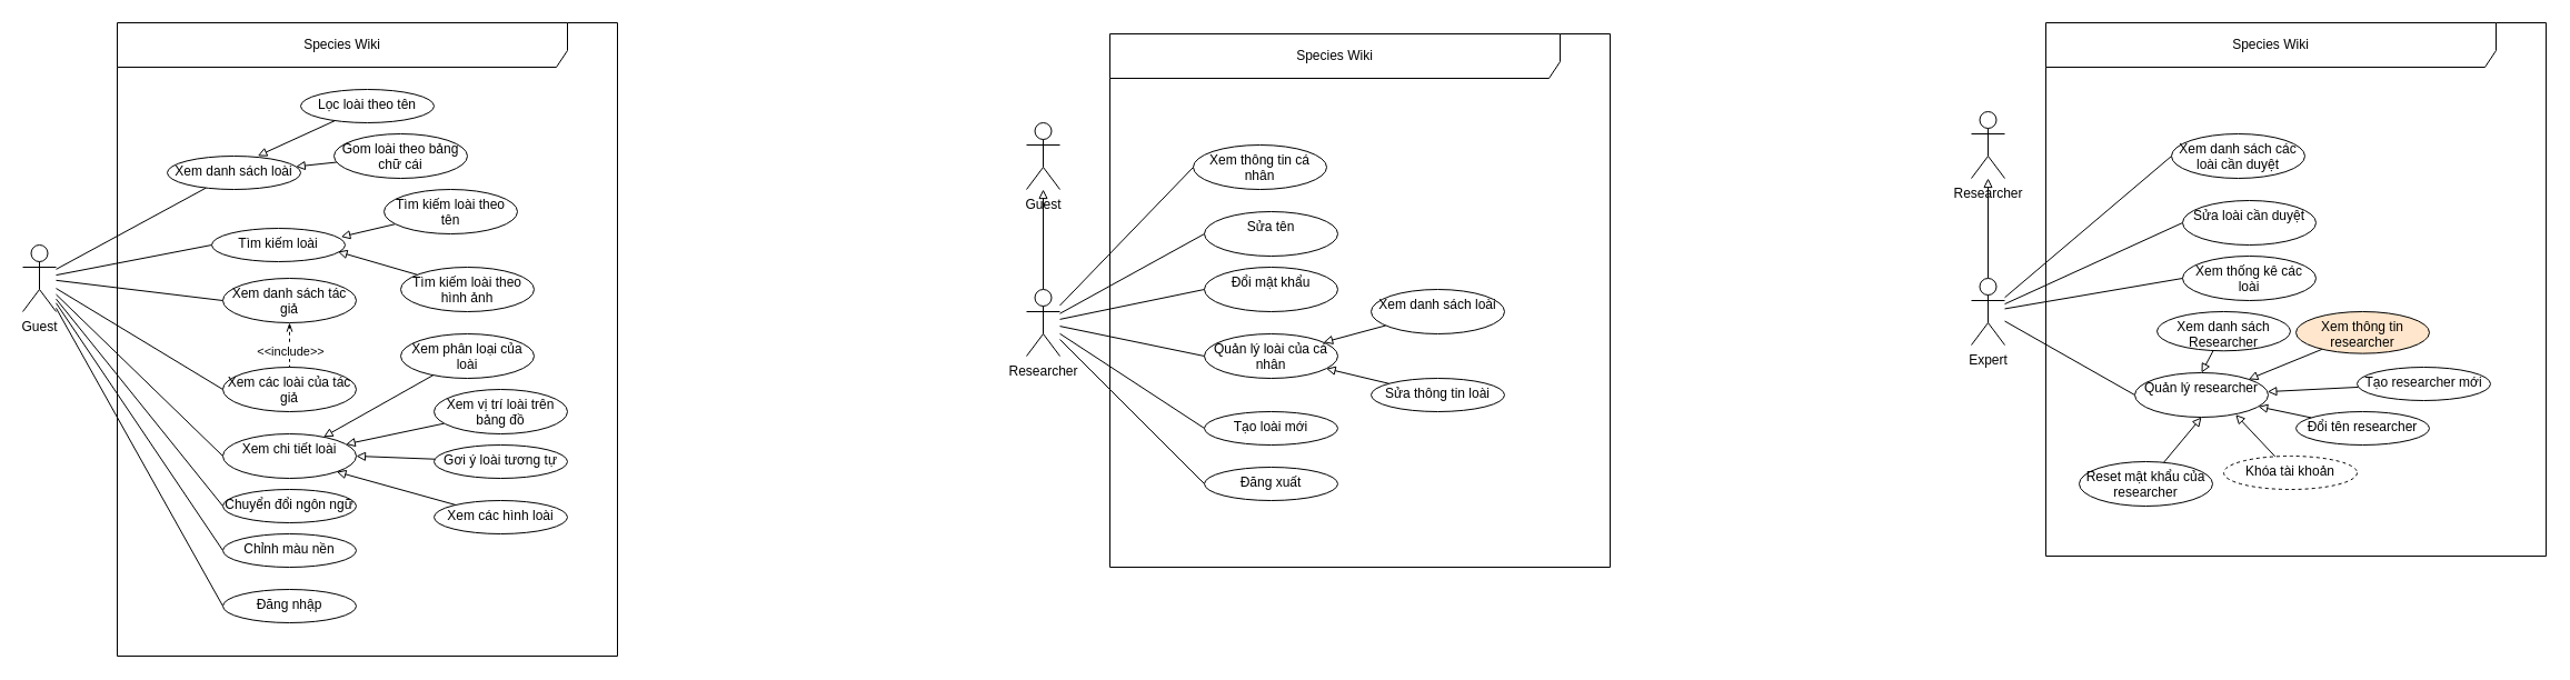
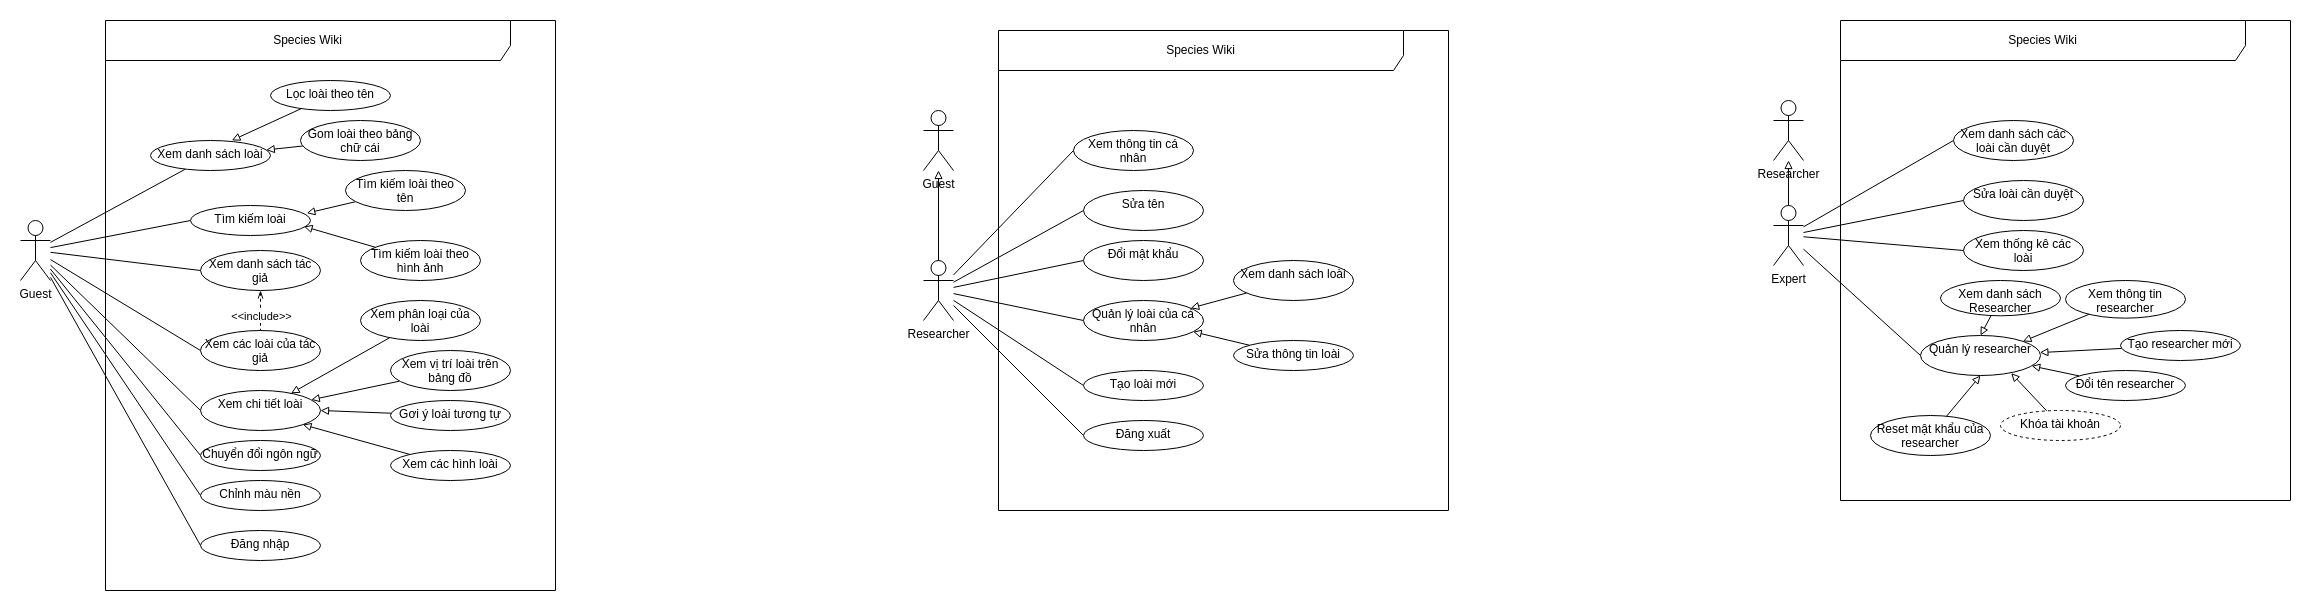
  <mxCell id="0" />
  <mxCell id="1" parent="0" />
  <mxCell id="2" value="" style="edgeStyle=none;html=1;endArrow=none;endFill=0;" parent="1" source="10" target="11" edge="1"><mxGeometry relative="1" as="geometry" /></mxCell>
  <mxCell id="3" style="edgeStyle=none;html=1;entryX=0;entryY=0.5;entryDx=0;entryDy=0;endArrow=none;endFill=0;" parent="1" source="10" target="12" edge="1"><mxGeometry relative="1" as="geometry" /></mxCell>
  <mxCell id="4" style="edgeStyle=none;html=1;entryX=0;entryY=0.5;entryDx=0;entryDy=0;endArrow=none;endFill=0;" parent="1" source="10" target="24" edge="1"><mxGeometry relative="1" as="geometry" /></mxCell>
  <mxCell id="5" style="edgeStyle=none;html=1;entryX=0;entryY=0.5;entryDx=0;entryDy=0;endArrow=none;endFill=0;" parent="1" source="10" target="25" edge="1"><mxGeometry relative="1" as="geometry" /></mxCell>
  <mxCell id="6" style="edgeStyle=none;html=1;entryX=0;entryY=0.5;entryDx=0;entryDy=0;endArrow=none;endFill=0;" parent="1" source="10" target="32" edge="1"><mxGeometry relative="1" as="geometry" /></mxCell>
  <mxCell id="7" style="edgeStyle=none;html=1;entryX=0;entryY=0.5;entryDx=0;entryDy=0;endArrow=none;endFill=0;" parent="1" source="10" target="33" edge="1"><mxGeometry relative="1" as="geometry" /></mxCell>
  <mxCell id="8" style="edgeStyle=none;html=1;entryX=0;entryY=0.5;entryDx=0;entryDy=0;endArrow=none;endFill=0;" parent="1" source="10" target="34" edge="1"><mxGeometry relative="1" as="geometry" /></mxCell>
  <mxCell id="9" style="edgeStyle=none;html=1;entryX=0;entryY=0.5;entryDx=0;entryDy=0;endArrow=none;endFill=0;" parent="1" source="10" target="23" edge="1"><mxGeometry relative="1" as="geometry" /></mxCell>
  <mxCell id="10" value="Guest" style="shape=umlActor;verticalLabelPosition=bottom;verticalAlign=top;html=1;" parent="1" vertex="1"><mxGeometry x="20" y="220" width="30" height="60" as="geometry" /></mxCell>
  <mxCell id="11" value="Xem danh sách loài" style="ellipse;whiteSpace=wrap;html=1;verticalAlign=top;" parent="1" vertex="1"><mxGeometry x="150" y="140" width="120" height="30" as="geometry" /></mxCell>
  <mxCell id="12" value="Tìm kiếm loài" style="ellipse;whiteSpace=wrap;html=1;verticalAlign=top;" parent="1" vertex="1"><mxGeometry x="190" y="205" width="120" height="30" as="geometry" /></mxCell>
  <mxCell id="13" style="edgeStyle=none;html=1;entryX=0.969;entryY=0.256;entryDx=0;entryDy=0;startArrow=none;startFill=0;endArrow=block;endFill=0;entryPerimeter=0;" parent="1" source="14" target="12" edge="1"><mxGeometry relative="1" as="geometry" /></mxCell>
  <mxCell id="14" value="Tìm kiếm loài theo tên" style="ellipse;whiteSpace=wrap;html=1;verticalAlign=top;" parent="1" vertex="1"><mxGeometry x="345" y="170" width="120" height="40" as="geometry" /></mxCell>
  <mxCell id="15" style="edgeStyle=none;html=1;entryX=0.946;entryY=0.7;entryDx=0;entryDy=0;entryPerimeter=0;startArrow=none;startFill=0;endArrow=block;endFill=0;" parent="1" source="16" target="12" edge="1"><mxGeometry relative="1" as="geometry" /></mxCell>
  <mxCell id="16" value="Tìm kiếm loài theo hình ảnh" style="ellipse;whiteSpace=wrap;html=1;verticalAlign=top;" parent="1" vertex="1"><mxGeometry x="360" y="240" width="120" height="40" as="geometry" /></mxCell>
  <mxCell id="17" style="edgeStyle=none;html=1;entryX=0.678;entryY=-0.004;entryDx=0;entryDy=0;entryPerimeter=0;endArrow=block;endFill=0;startArrow=none;startFill=0;" parent="1" source="18" target="11" edge="1"><mxGeometry relative="1" as="geometry" /></mxCell>
  <mxCell id="18" value="Lọc loài theo tên" style="ellipse;whiteSpace=wrap;html=1;verticalAlign=top;" parent="1" vertex="1"><mxGeometry x="270" y="80" width="120" height="30" as="geometry" /></mxCell>
  <mxCell id="19" style="edgeStyle=none;html=1;startArrow=none;startFill=0;endArrow=block;endFill=0;" parent="1" source="20" target="11" edge="1"><mxGeometry relative="1" as="geometry" /></mxCell>
  <mxCell id="20" value="Gom loài theo bảng chữ cái" style="ellipse;whiteSpace=wrap;html=1;verticalAlign=top;" parent="1" vertex="1"><mxGeometry x="300" y="120" width="120" height="40" as="geometry" /></mxCell>
  <mxCell id="21" style="edgeStyle=none;html=1;startArrow=openThin;startFill=0;endArrow=none;endFill=0;dashed=1;" parent="1" source="23" target="24" edge="1"><mxGeometry relative="1" as="geometry" /></mxCell>
  <mxCell id="22" value="&amp;lt;&amp;lt;include&amp;gt;&amp;gt;" style="edgeLabel;html=1;align=center;verticalAlign=middle;resizable=0;points=[];" parent="21" vertex="1" connectable="0"><mxGeometry x="0.25" y="1" relative="1" as="geometry"><mxPoint x="-1" as="offset" /></mxGeometry></mxCell>
  <mxCell id="23" value="Xem danh sách tác giả" style="ellipse;whiteSpace=wrap;html=1;verticalAlign=top;" parent="1" vertex="1"><mxGeometry x="200" y="250" width="120" height="40" as="geometry" /></mxCell>
  <mxCell id="24" value="Xem các loài của tác giả" style="ellipse;whiteSpace=wrap;html=1;verticalAlign=top;" parent="1" vertex="1"><mxGeometry x="200" y="330" width="120" height="40" as="geometry" /></mxCell>
  <mxCell id="25" value="Xem chi tiết loài" style="ellipse;whiteSpace=wrap;html=1;verticalAlign=top;" parent="1" vertex="1"><mxGeometry x="200" y="390" width="120" height="40" as="geometry" /></mxCell>
  <mxCell id="26" style="edgeStyle=none;html=1;startArrow=none;startFill=0;endArrow=block;endFill=0;" parent="1" source="27" target="25" edge="1"><mxGeometry relative="1" as="geometry" /></mxCell>
  <mxCell id="27" value="Xem vị trí loài trên bảng đồ" style="ellipse;whiteSpace=wrap;html=1;verticalAlign=top;" parent="1" vertex="1"><mxGeometry x="390" y="350" width="120" height="40" as="geometry" /></mxCell>
  <mxCell id="28" style="edgeStyle=none;html=1;entryX=1;entryY=0.5;entryDx=0;entryDy=0;startArrow=none;startFill=0;endArrow=block;endFill=0;" parent="1" source="29" target="25" edge="1"><mxGeometry relative="1" as="geometry" /></mxCell>
  <mxCell id="29" value="Gơi ý loài tương tự" style="ellipse;whiteSpace=wrap;html=1;verticalAlign=top;" parent="1" vertex="1"><mxGeometry x="390" y="400" width="120" height="30" as="geometry" /></mxCell>
  <mxCell id="30" style="edgeStyle=none;html=1;entryX=1;entryY=1;entryDx=0;entryDy=0;startArrow=none;startFill=0;endArrow=block;endFill=0;" parent="1" source="31" target="25" edge="1"><mxGeometry relative="1" as="geometry" /></mxCell>
  <mxCell id="31" value="Xem các hình loài" style="ellipse;whiteSpace=wrap;html=1;verticalAlign=top;" parent="1" vertex="1"><mxGeometry x="390" y="450" width="120" height="30" as="geometry" /></mxCell>
  <mxCell id="32" value="Chuyển đổi ngôn ngữ" style="ellipse;whiteSpace=wrap;html=1;verticalAlign=top;" parent="1" vertex="1"><mxGeometry x="200" y="440" width="120" height="30" as="geometry" /></mxCell>
  <mxCell id="33" value="Chỉnh màu nền" style="ellipse;whiteSpace=wrap;html=1;verticalAlign=top;" parent="1" vertex="1"><mxGeometry x="200" y="480" width="120" height="30" as="geometry" /></mxCell>
  <mxCell id="34" value="Đăng nhập" style="ellipse;whiteSpace=wrap;html=1;verticalAlign=top;" parent="1" vertex="1"><mxGeometry x="200" y="530" width="120" height="30" as="geometry" /></mxCell>
  <mxCell id="35" style="edgeStyle=none;html=1;startArrow=none;startFill=0;endArrow=block;endFill=0;" parent="1" source="36" target="25" edge="1"><mxGeometry relative="1" as="geometry" /></mxCell>
  <mxCell id="36" value="Xem phân loại của loài" style="ellipse;whiteSpace=wrap;html=1;verticalAlign=top;" parent="1" vertex="1"><mxGeometry x="360" y="300" width="120" height="40" as="geometry" /></mxCell>
  <mxCell id="37" value="Species Wiki" style="shape=umlFrame;whiteSpace=wrap;html=1;width=405;height=40;" parent="1" vertex="1"><mxGeometry x="105" y="20" width="450" height="570" as="geometry" /></mxCell>
  <mxCell id="38" value="Guest" style="shape=umlActor;verticalLabelPosition=bottom;verticalAlign=top;html=1;" parent="1" vertex="1"><mxGeometry x="923" y="110" width="30" height="60" as="geometry" /></mxCell>
  <mxCell id="39" style="edgeStyle=none;html=1;startArrow=none;startFill=0;endArrow=block;endFill=0;" parent="1" source="46" target="38" edge="1"><mxGeometry relative="1" as="geometry" /></mxCell>
  <mxCell id="40" value="" style="edgeStyle=none;html=1;startArrow=none;startFill=0;endArrow=none;endFill=0;entryX=0;entryY=0.5;entryDx=0;entryDy=0;" parent="1" source="46" target="47" edge="1"><mxGeometry relative="1" as="geometry" /></mxCell>
  <mxCell id="41" style="edgeStyle=none;html=1;entryX=0;entryY=0.5;entryDx=0;entryDy=0;startArrow=none;startFill=0;endArrow=none;endFill=0;" parent="1" source="46" target="48" edge="1"><mxGeometry relative="1" as="geometry" /></mxCell>
  <mxCell id="42" style="edgeStyle=none;html=1;entryX=0;entryY=0.5;entryDx=0;entryDy=0;startArrow=none;startFill=0;endArrow=none;endFill=0;" parent="1" source="46" target="49" edge="1"><mxGeometry relative="1" as="geometry" /></mxCell>
  <mxCell id="43" style="edgeStyle=none;html=1;entryX=0;entryY=0.5;entryDx=0;entryDy=0;startArrow=none;startFill=0;endArrow=none;endFill=0;" parent="1" source="46" target="52" edge="1"><mxGeometry relative="1" as="geometry" /></mxCell>
  <mxCell id="44" style="edgeStyle=none;html=1;entryX=0;entryY=0.5;entryDx=0;entryDy=0;startArrow=none;startFill=0;endArrow=none;endFill=0;" parent="1" source="46" target="55" edge="1"><mxGeometry relative="1" as="geometry" /></mxCell>
  <mxCell id="45" style="edgeStyle=none;html=1;startArrow=none;startFill=0;endArrow=none;endFill=0;entryX=0;entryY=0.5;entryDx=0;entryDy=0;" parent="1" source="46" target="56" edge="1"><mxGeometry relative="1" as="geometry" /></mxCell>
  <mxCell id="46" value="Researcher" style="shape=umlActor;verticalLabelPosition=bottom;verticalAlign=top;html=1;" parent="1" vertex="1"><mxGeometry x="923" y="260" width="30" height="60" as="geometry" /></mxCell>
  <mxCell id="47" value="Xem thông tin cá nhân" style="ellipse;whiteSpace=wrap;html=1;verticalAlign=top;" parent="1" vertex="1"><mxGeometry x="1073" y="130" width="120" height="40" as="geometry" /></mxCell>
  <mxCell id="48" value="Sửa tên" style="ellipse;whiteSpace=wrap;html=1;verticalAlign=top;" parent="1" vertex="1"><mxGeometry x="1083" y="190" width="120" height="40" as="geometry" /></mxCell>
  <mxCell id="49" value="Đổi mật khẩu" style="ellipse;whiteSpace=wrap;html=1;verticalAlign=top;" parent="1" vertex="1"><mxGeometry x="1083" y="240" width="120" height="40" as="geometry" /></mxCell>
  <mxCell id="50" value="" style="edgeStyle=none;html=1;startArrow=block;startFill=0;endArrow=none;endFill=0;" parent="1" source="52" target="53" edge="1"><mxGeometry relative="1" as="geometry" /></mxCell>
  <mxCell id="51" value="" style="edgeStyle=none;html=1;startArrow=block;startFill=0;endArrow=none;endFill=0;" parent="1" source="52" target="54" edge="1"><mxGeometry relative="1" as="geometry" /></mxCell>
  <mxCell id="52" value="Quản lý loài của cá nhân" style="ellipse;whiteSpace=wrap;html=1;verticalAlign=top;" parent="1" vertex="1"><mxGeometry x="1083" y="300" width="120" height="40" as="geometry" /></mxCell>
  <mxCell id="53" value="Xem danh sách loài" style="ellipse;whiteSpace=wrap;html=1;verticalAlign=top;" parent="1" vertex="1"><mxGeometry x="1233" y="260" width="120" height="40" as="geometry" /></mxCell>
  <mxCell id="54" value="Sửa thông tin loài" style="ellipse;whiteSpace=wrap;html=1;verticalAlign=top;" parent="1" vertex="1"><mxGeometry x="1233" y="340" width="120" height="30" as="geometry" /></mxCell>
  <mxCell id="55" value="Tạo loài mới" style="ellipse;whiteSpace=wrap;html=1;verticalAlign=top;" parent="1" vertex="1"><mxGeometry x="1083" y="370" width="120" height="30" as="geometry" /></mxCell>
  <mxCell id="56" value="Đăng xuất" style="ellipse;whiteSpace=wrap;html=1;verticalAlign=top;" parent="1" vertex="1"><mxGeometry x="1083" y="420" width="120" height="30" as="geometry" /></mxCell>
  <mxCell id="57" value="Species Wiki" style="shape=umlFrame;whiteSpace=wrap;html=1;width=405;height=40;" parent="1" vertex="1"><mxGeometry x="998" y="30" width="450" height="480" as="geometry" /></mxCell>
  <mxCell id="58" value="Researcher" style="shape=umlActor;verticalLabelPosition=bottom;verticalAlign=top;html=1;" parent="1" vertex="1"><mxGeometry x="1773" y="100" width="30" height="60" as="geometry" /></mxCell>
  <mxCell id="59" style="edgeStyle=none;html=1;startArrow=none;startFill=0;endArrow=block;endFill=0;" parent="1" source="64" target="58" edge="1"><mxGeometry relative="1" as="geometry" /></mxCell>
  <mxCell id="60" value="" style="edgeStyle=none;html=1;startArrow=none;startFill=0;endArrow=none;endFill=0;entryX=0;entryY=0.5;entryDx=0;entryDy=0;" parent="1" source="64" target="65" edge="1"><mxGeometry relative="1" as="geometry" /></mxCell>
  <mxCell id="61" style="edgeStyle=none;html=1;entryX=0;entryY=0.5;entryDx=0;entryDy=0;startArrow=none;startFill=0;endArrow=none;endFill=0;" parent="1" source="64" target="66" edge="1"><mxGeometry relative="1" as="geometry" /></mxCell>
  <mxCell id="62" style="edgeStyle=none;html=1;entryX=0;entryY=0.5;entryDx=0;entryDy=0;startArrow=none;startFill=0;endArrow=none;endFill=0;" parent="1" source="64" target="67" edge="1"><mxGeometry relative="1" as="geometry" /></mxCell>
  <mxCell id="63" style="edgeStyle=none;html=1;entryX=0;entryY=0.5;entryDx=0;entryDy=0;startArrow=none;startFill=0;endArrow=none;endFill=0;" parent="1" source="64" target="70" edge="1"><mxGeometry relative="1" as="geometry" /></mxCell>
- <mxCell id="64" value="Expert" style="shape=umlActor;verticalLabelPosition=bottom;verticalAlign=top;html=1;" parent="1" vertex="1"><mxGeometry x="1773" y="250" width="30" height="60" as="geometry" /></mxCell>
+ <mxCell id="64" value="Expert" style="shape=umlActor;verticalLabelPosition=bottom;verticalAlign=top;html=1;" parent="1" vertex="1"><mxGeometry x="1773" y="205" width="30" height="60" as="geometry" /></mxCell>
  <mxCell id="65" value="Xem danh sách các loài cần duyệt" style="ellipse;whiteSpace=wrap;html=1;verticalAlign=top;" parent="1" vertex="1"><mxGeometry x="1953" y="120" width="120" height="40" as="geometry" /></mxCell>
  <mxCell id="66" value="Sửa loài cần duyệt" style="ellipse;whiteSpace=wrap;html=1;verticalAlign=top;" parent="1" vertex="1"><mxGeometry x="1963" y="180" width="120" height="40" as="geometry" /></mxCell>
  <mxCell id="67" value="Xem thống kê các loài" style="ellipse;whiteSpace=wrap;html=1;verticalAlign=top;" parent="1" vertex="1"><mxGeometry x="1963" y="230" width="120" height="40" as="geometry" /></mxCell>
  <mxCell id="68" value="" style="edgeStyle=none;html=1;startArrow=block;startFill=0;endArrow=none;endFill=0;" parent="1" source="70" target="71" edge="1"><mxGeometry relative="1" as="geometry" /></mxCell>
  <mxCell id="69" value="" style="edgeStyle=none;html=1;startArrow=block;startFill=0;endArrow=none;endFill=0;" parent="1" source="70" target="72" edge="1"><mxGeometry relative="1" as="geometry" /></mxCell>
  <mxCell id="70" value="Quản lý researcher" style="ellipse;whiteSpace=wrap;html=1;verticalAlign=top;" parent="1" vertex="1"><mxGeometry x="1920" y="335" width="120" height="40" as="geometry" /></mxCell>
  <mxCell id="71" value="Tạo researcher mới" style="ellipse;whiteSpace=wrap;html=1;verticalAlign=top;" parent="1" vertex="1"><mxGeometry x="2120" y="330" width="120" height="30" as="geometry" /></mxCell>
  <mxCell id="72" value="Đổi tên researcher" style="ellipse;whiteSpace=wrap;html=1;verticalAlign=top;" parent="1" vertex="1"><mxGeometry x="2065" y="370" width="120" height="30" as="geometry" /></mxCell>
  <mxCell id="73" value="Species Wiki" style="shape=umlFrame;whiteSpace=wrap;html=1;width=405;height=40;" parent="1" vertex="1"><mxGeometry x="1840" y="20" width="450" height="480" as="geometry" /></mxCell>
  <mxCell id="74" value="" style="edgeStyle=none;html=1;startArrow=block;startFill=0;endArrow=none;endFill=0;exitX=0.756;exitY=0.942;exitDx=0;exitDy=0;exitPerimeter=0;" parent="1" source="70" target="75" edge="1"><mxGeometry relative="1" as="geometry"><mxPoint x="2073.004" y="368.992" as="sourcePoint" /></mxGeometry></mxCell>
  <mxCell id="75" value="Khóa tài khoản" style="ellipse;whiteSpace=wrap;html=1;verticalAlign=top;dashed=1;" parent="1" vertex="1"><mxGeometry x="2000" y="410" width="120" height="30" as="geometry" /></mxCell>
  <mxCell id="76" value="" style="edgeStyle=none;html=1;startArrow=block;startFill=0;endArrow=none;endFill=0;exitX=0.5;exitY=1;exitDx=0;exitDy=0;" parent="1" source="70" target="77" edge="1"><mxGeometry relative="1" as="geometry"><mxPoint x="2020.004" y="408.992" as="sourcePoint" /></mxGeometry></mxCell>
  <mxCell id="77" value="Reset mật khẩu của researcher" style="ellipse;whiteSpace=wrap;html=1;verticalAlign=top;" parent="1" vertex="1"><mxGeometry x="1870" y="415" width="120" height="40" as="geometry" /></mxCell>
  <mxCell id="78" value="" style="edgeStyle=none;html=1;startArrow=block;startFill=0;endArrow=none;endFill=0;exitX=0.5;exitY=0;exitDx=0;exitDy=0;" edge="1" parent="1" target="79" source="70"><mxGeometry relative="1" as="geometry"><mxPoint x="2099.999" y="219.996" as="sourcePoint" /></mxGeometry></mxCell>
  <mxCell id="79" value="Xem danh sách Researcher" style="ellipse;whiteSpace=wrap;html=1;verticalAlign=top;" vertex="1" parent="1"><mxGeometry x="1940" y="280" width="120" height="35.29" as="geometry" /></mxCell>
  <mxCell id="80" value="" style="edgeStyle=none;html=1;startArrow=block;startFill=0;endArrow=none;endFill=0;exitX=1;exitY=0;exitDx=0;exitDy=0;" edge="1" parent="1" target="81" source="70"><mxGeometry relative="1" as="geometry"><mxPoint x="2124.679" y="287.646" as="sourcePoint" /></mxGeometry></mxCell>
- <mxCell id="81" value="Xem thông tin researcher" style="ellipse;whiteSpace=wrap;html=1;verticalAlign=top;fillColor=#ffe6cc;" vertex="1" parent="1"><mxGeometry x="2065" y="280" width="120" height="37.64" as="geometry" /></mxCell>
+ <mxCell id="81" value="Xem thông tin researcher" style="ellipse;whiteSpace=wrap;html=1;verticalAlign=top;" vertex="1" parent="1"><mxGeometry x="2065" y="280" width="120" height="37.64" as="geometry" /></mxCell>
